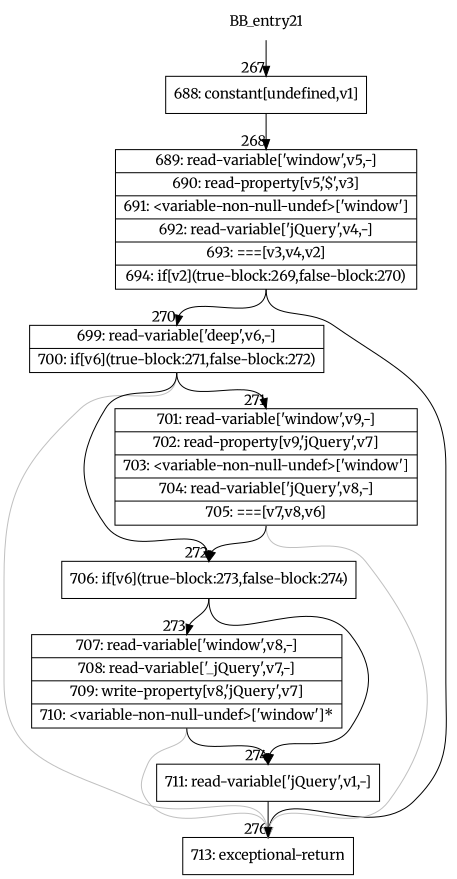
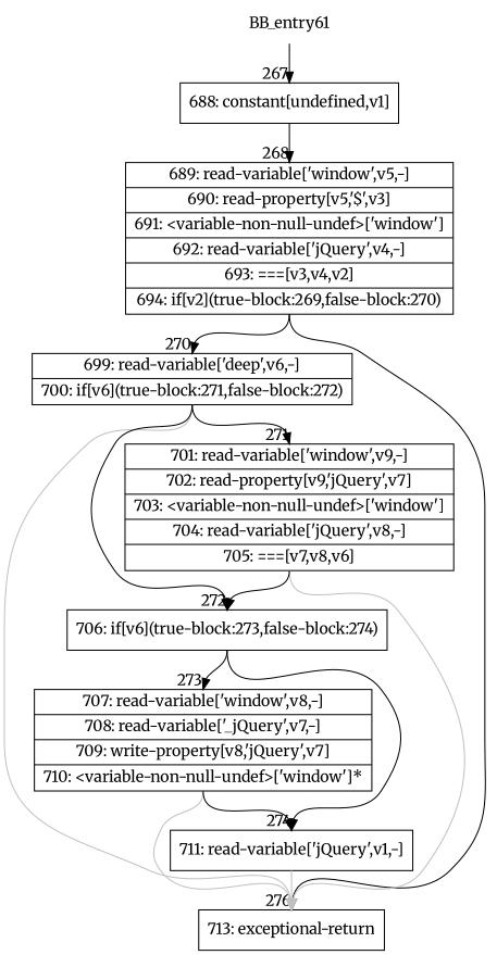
  digraph {
    fontname=Merriweather
    rankdir=TD
    node [fontname=Merriweather shape=record]
    edge [fontname=Merriweather headport=n tailport=s]
-   BB_entry21 [shape=none]
+   BB_entry21 [shape=none label=BB_entry61]
    n2 [label="{688: constant[undefined,v1]}"]
    n3 [label="{689: read-variable['window',v5,-]|690: read-property[v5,'$',v3]|691: \<variable-non-null-undef\>['window']|692: read-variable['jQuery',v4,-]|693: ===[v3,v4,v2]|694: if[v2](true-block:269,false-block:270)}"]
    n4 [label="{699: read-variable['deep',v6,-]|700: if[v6](true-block:271,false-block:272)}"]
    n5 [label="{713: exceptional-return}"]
    n6 [label="{706: if[v6](true-block:273,false-block:274)}"]
    n7 [label="{701: read-variable['window',v9,-]|702: read-property[v9,'jQuery',v7]|703: \<variable-non-null-undef\>['window']|704: read-variable['jQuery',v8,-]|705: ===[v7,v8,v6]}"]
    n8 [label="{707: read-variable['window',v8,-]|708: read-variable['_jQuery',v7,-]|709: write-property[v8,'jQuery',v7]|710: \<variable-non-null-undef\>['window']*}"]
    n9 [label="{711: read-variable['jQuery',v1,-]}"]
    BB_entry21 -> n2 [headlabel="    267"]
    n2 -> n3 [headlabel="      268"]
    n3 -> n4 [headlabel="      270"]
    n3 -> n5 [color=black headlabel="      276"]
    n4 -> n5 [color=gray]
    n4 -> n6 [headlabel="      272"]
    n4 -> n7 [headlabel="      271"]
    n6 -> n8 [headlabel="      273"]
    n6 -> n9 [headlabel="      274"]
    n7 -> n5 [color=gray]
    n7 -> n6
    n8 -> n5 [color=gray]
    n8 -> n9
-   n9 -> n5 [color=black]
+   n9 -> n5 [color=gray]
  }
